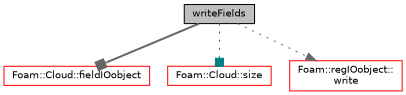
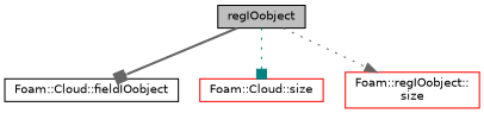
  digraph {
    rankdir=TB
    node [color=black fontname=Helvetica fontsize=10 shape=record]
    edge [arrowhead=box color=gray40 fontname=Helvetica fontsize=10 labelfontname=Helvetica labelfontsize=10 style=dotted]
-   n1 [fillcolor=grey75 fontcolor=black height=0.2 label=writeFields style=filled width=0.4]
-   n2 [color=red height=0.2 label="Foam::Cloud::fieldIOobject" width=0.4]
+   n1 [fillcolor=grey75 fontcolor=black height=0.2 label=regIOobject style=filled width=0.4]
+   n2 [height=0.2 label="Foam::Cloud::fieldIOobject" width=0.4]
    n3 [color=red height=0.2 label="Foam::Cloud::size" width=0.4]
-   n4 [color=red height=0.2 label="Foam::regIOobject::\lwrite" width=0.4]
+   n4 [color=red height=0.2 label="Foam::regIOobject::\lsize" width=0.4]
    n1 -> n2 [style=bold]
    n1 -> n3 [color=teal]
    n1 -> n4 [arrowhead=normal]
  }
